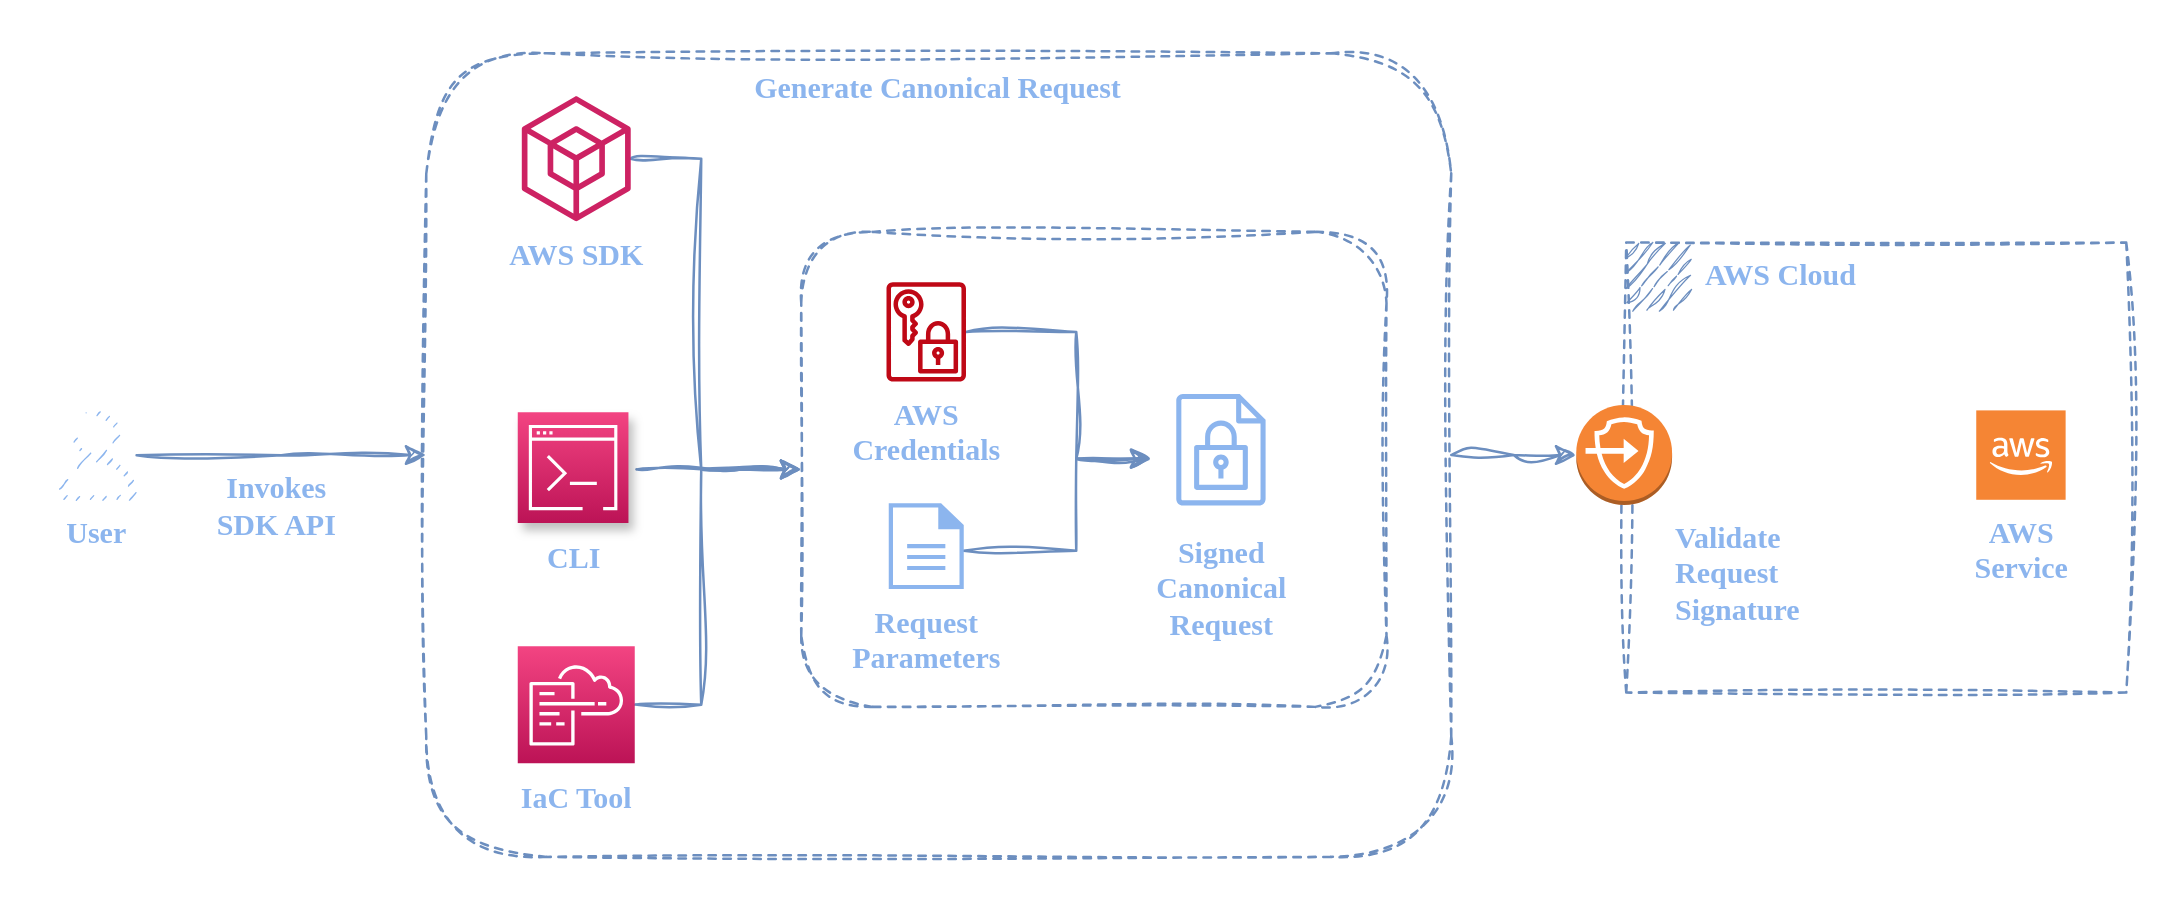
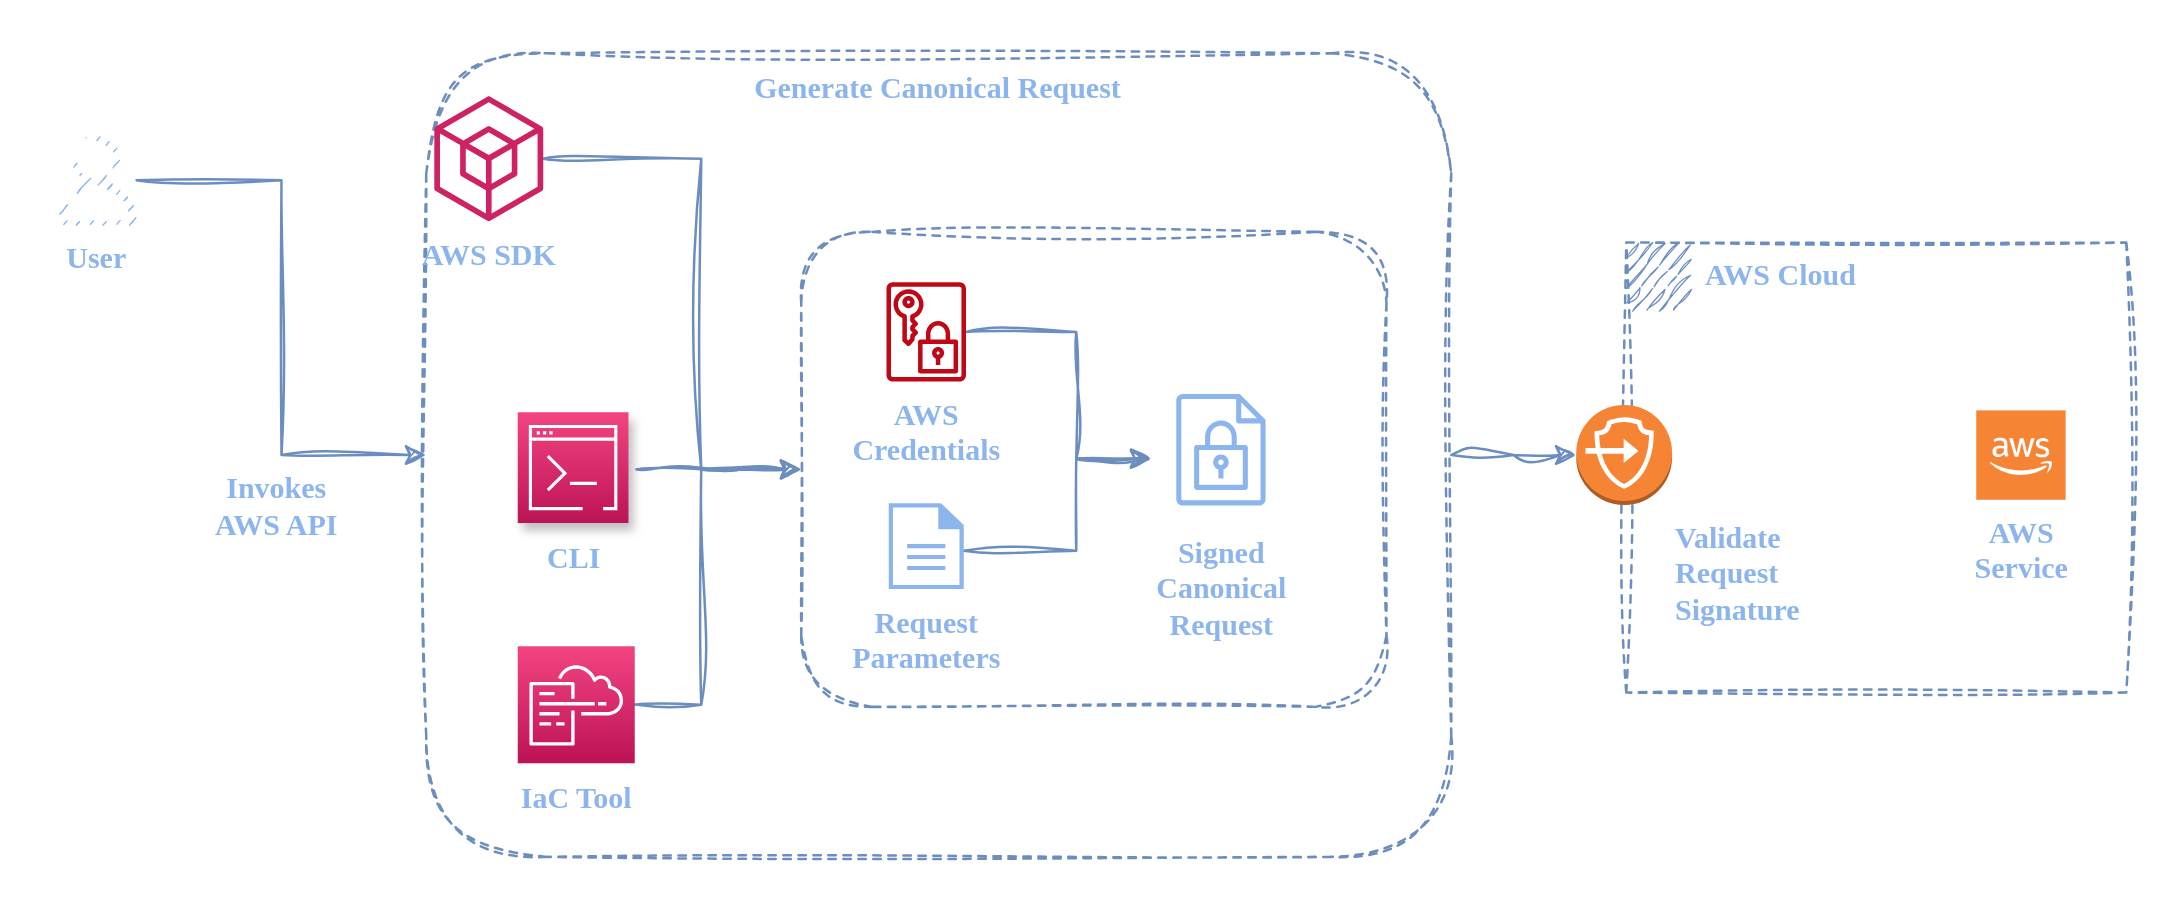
  <mxCell id="0" />
  <mxCell id="1" parent="0" />
  <mxCell id="2" style="edgeStyle=orthogonalEdgeStyle;rounded=0;orthogonalLoop=1;jettySize=auto;html=1;entryX=0;entryY=0.5;entryDx=0;entryDy=0;entryPerimeter=0;sketch=1;curveFitting=1;jiggle=2;fillColor=#dae8fc;strokeColor=#6c8ebf;" parent="1" source="3" target="18" edge="1"><mxGeometry relative="1" as="geometry" /></mxCell>
  <mxCell id="3" value="&lt;b&gt;&lt;font color=&quot;#8cb5ee&quot;&gt;Generate Canonical Request&lt;/font&gt;&lt;/b&gt;" style="rounded=1;whiteSpace=wrap;html=1;fillColor=none;strokeColor=#6c8ebf;sketch=1;curveFitting=1;jiggle=2;verticalAlign=top;fontFamily=Verdana;dashed=1;" parent="1" vertex="1"><mxGeometry x="170" y="20.72" width="410" height="321.43" as="geometry" /></mxCell>
  <mxCell id="4" value="" style="rounded=1;whiteSpace=wrap;html=1;fillColor=none;dashed=1;strokeColor=#6c8ebf;sketch=1;curveFitting=1;jiggle=2;" parent="1" vertex="1"><mxGeometry x="320" y="92.15" width="234.1" height="190" as="geometry" /></mxCell>
  <mxCell id="5" style="edgeStyle=orthogonalEdgeStyle;rounded=0;orthogonalLoop=1;jettySize=auto;html=1;entryX=0;entryY=0.5;entryDx=0;entryDy=0;sketch=1;curveFitting=1;jiggle=2;fillColor=#dae8fc;strokeColor=#6c8ebf;" parent="1" source="6" target="4" edge="1"><mxGeometry relative="1" as="geometry"><Array as="points"><mxPoint x="280" y="62.72" /><mxPoint x="280" y="186.72" /></Array></mxGeometry></mxCell>
- <mxCell id="6" value="&lt;b&gt;&lt;font color=&quot;#8cb5ee&quot;&gt;AWS SDK&lt;/font&gt;&lt;/b&gt;" style="sketch=0;outlineConnect=0;fillColor=#cd2263;strokeColor=#b85450;dashed=0;verticalLabelPosition=bottom;verticalAlign=top;align=center;html=1;fontSize=12;fontStyle=0;aspect=fixed;pointerEvents=1;shape=mxgraph.aws4.external_sdk;fontFamily=Verdana;" parent="1" vertex="1"><mxGeometry x="208.21" y="37.85" width="43.59" height="50" as="geometry" /></mxCell>
+ <mxCell id="6" value="&lt;b&gt;&lt;font color=&quot;#8cb5ee&quot;&gt;AWS SDK&lt;/font&gt;&lt;/b&gt;" style="sketch=0;outlineConnect=0;fillColor=#cd2263;strokeColor=#b85450;dashed=0;verticalLabelPosition=bottom;verticalAlign=top;align=center;html=1;fontSize=12;fontStyle=0;aspect=fixed;pointerEvents=1;shape=mxgraph.aws4.external_sdk;fontFamily=Verdana;" parent="1" vertex="1"><mxGeometry x="173.21" y="37.85" width="43.59" height="50" as="geometry" /></mxCell>
  <mxCell id="7" style="edgeStyle=orthogonalEdgeStyle;rounded=0;orthogonalLoop=1;jettySize=auto;html=1;entryX=0;entryY=0.5;entryDx=0;entryDy=0;sketch=1;curveFitting=1;jiggle=2;fillColor=#dae8fc;strokeColor=#6c8ebf;" parent="1" target="4" edge="1"><mxGeometry relative="1" as="geometry"><mxPoint x="254.1" y="187.15" as="sourcePoint" /></mxGeometry></mxCell>
  <mxCell id="8" style="edgeStyle=orthogonalEdgeStyle;rounded=0;orthogonalLoop=1;jettySize=auto;html=1;exitX=1;exitY=0.5;exitDx=0;exitDy=0;exitPerimeter=0;entryX=0;entryY=0.5;entryDx=0;entryDy=0;sketch=1;curveFitting=1;jiggle=2;fillColor=#dae8fc;strokeColor=#6c8ebf;" parent="1" source="9" target="4" edge="1"><mxGeometry relative="1" as="geometry"><Array as="points"><mxPoint x="280" y="281.72" /><mxPoint x="280" y="186.72" /></Array></mxGeometry></mxCell>
  <mxCell id="9" value="&lt;font color=&quot;#8cb5ee&quot;&gt;&lt;b&gt;IaC Tool&lt;/b&gt;&lt;/font&gt;" style="sketch=0;points=[[0,0,0],[0.25,0,0],[0.5,0,0],[0.75,0,0],[1,0,0],[0,1,0],[0.25,1,0],[0.5,1,0],[0.75,1,0],[1,1,0],[0,0.25,0],[0,0.5,0],[0,0.75,0],[1,0.25,0],[1,0.5,0],[1,0.75,0]];points=[[0,0,0],[0.25,0,0],[0.5,0,0],[0.75,0,0],[1,0,0],[0,1,0],[0.25,1,0],[0.5,1,0],[0.75,1,0],[1,1,0],[0,0.25,0],[0,0.5,0],[0,0.75,0],[1,0.25,0],[1,0.5,0],[1,0.75,0]];outlineConnect=0;fontColor=#232F3E;gradientColor=#F34482;gradientDirection=north;fillColor=#BC1356;strokeColor=#ffffff;dashed=0;verticalLabelPosition=bottom;verticalAlign=top;align=center;html=1;fontSize=12;fontStyle=0;aspect=fixed;shape=mxgraph.aws4.resourceIcon;resIcon=mxgraph.aws4.cloudformation;fontFamily=Verdana;" parent="1" vertex="1"><mxGeometry x="206.6" y="257.85" width="46.8" height="46.8" as="geometry" /></mxCell>
  <mxCell id="10" style="edgeStyle=orthogonalEdgeStyle;rounded=0;orthogonalLoop=1;jettySize=auto;html=1;sketch=1;curveFitting=1;jiggle=2;fillColor=#dae8fc;strokeColor=#6c8ebf;endArrow=open;" parent="1" source="11" target="16" edge="1"><mxGeometry relative="1" as="geometry"><Array as="points"><mxPoint x="430" y="219.72" /><mxPoint x="430" y="182.72" /></Array></mxGeometry></mxCell>
  <mxCell id="11" value="&lt;b&gt;&lt;font color=&quot;#8cb5ee&quot;&gt;Request&lt;br&gt;Parameters&lt;/font&gt;&lt;/b&gt;" style="sketch=0;pointerEvents=1;shadow=0;dashed=0;html=1;strokeColor=none;fillColor=#8CB5EE;labelPosition=center;verticalLabelPosition=bottom;verticalAlign=top;outlineConnect=0;align=center;shape=mxgraph.office.concepts.document;fontFamily=Verdana;" parent="1" vertex="1"><mxGeometry x="355" y="200.72" width="30" height="34.28" as="geometry" /></mxCell>
  <mxCell id="12" value="" style="edgeStyle=orthogonalEdgeStyle;rounded=0;orthogonalLoop=1;jettySize=auto;html=1;sketch=1;curveFitting=1;jiggle=2;fontFamily=Verdana;labelPosition=center;verticalLabelPosition=bottom;align=center;verticalAlign=top;fillColor=#dae8fc;strokeColor=#6c8ebf;labelBackgroundColor=none;" parent="1" source="13" target="3" edge="1"><mxGeometry x="-0.044" y="-3" relative="1" as="geometry"><mxPoint y="1" as="offset" /></mxGeometry></mxCell>
- <mxCell id="13" value="&lt;font color=&quot;#8cb5ee&quot;&gt;&lt;b&gt;User&lt;/b&gt;&lt;/font&gt;" style="sketch=1;outlineConnect=0;fillColor=#8CB5EE;strokeColor=#6c8ebf;dashed=0;verticalLabelPosition=bottom;verticalAlign=top;align=center;html=1;fontSize=12;fontStyle=0;aspect=fixed;pointerEvents=1;shape=mxgraph.aws4.user;curveFitting=1;jiggle=2;fontFamily=Verdana;" parent="1" vertex="1"><mxGeometry x="20" y="163.56" width="35.75" height="35.75" as="geometry" /></mxCell>
+ <mxCell id="13" value="&lt;font color=&quot;#8cb5ee&quot;&gt;&lt;b&gt;User&lt;/b&gt;&lt;/font&gt;" style="sketch=1;outlineConnect=0;fillColor=#8CB5EE;strokeColor=#6c8ebf;dashed=0;verticalLabelPosition=bottom;verticalAlign=top;align=center;html=1;fontSize=12;fontStyle=0;aspect=fixed;pointerEvents=1;shape=mxgraph.aws4.user;curveFitting=1;jiggle=2;fontFamily=Verdana;" parent="1" vertex="1"><mxGeometry x="20" y="53.56" width="35.75" height="35.75" as="geometry" /></mxCell>
  <mxCell id="14" style="edgeStyle=orthogonalEdgeStyle;rounded=0;orthogonalLoop=1;jettySize=auto;html=1;sketch=1;curveFitting=1;jiggle=2;fillColor=#dae8fc;strokeColor=#6c8ebf;" parent="1" source="15" target="16" edge="1"><mxGeometry relative="1" as="geometry"><Array as="points"><mxPoint x="430" y="132" /><mxPoint x="430" y="183" /></Array></mxGeometry></mxCell>
  <mxCell id="15" value="&lt;b&gt;&lt;font color=&quot;#8cb5ee&quot;&gt;AWS&lt;br&gt;Credentials&lt;/font&gt;&lt;/b&gt;" style="sketch=0;outlineConnect=0;fontColor=#232F3E;gradientColor=none;fillColor=#BF0816;strokeColor=none;dashed=0;verticalLabelPosition=bottom;verticalAlign=top;align=center;html=1;fontSize=12;fontStyle=0;aspect=fixed;pointerEvents=1;shape=mxgraph.aws4.data_encryption_key;fontFamily=Verdana;" parent="1" vertex="1"><mxGeometry x="354.1" y="112.15" width="31.79" height="40" as="geometry" /></mxCell>
  <mxCell id="16" value="&lt;b&gt;&lt;font color=&quot;#8cb5ee&quot;&gt;Signed&lt;br&gt;Canonical&lt;br&gt;Request&lt;/font&gt;&lt;/b&gt;" style="sketch=0;outlineConnect=0;fontColor=#232F3E;gradientColor=none;strokeColor=#8CB5EE;fillColor=none;dashed=0;verticalLabelPosition=bottom;verticalAlign=top;align=center;html=1;fontSize=12;fontStyle=0;aspect=fixed;shape=mxgraph.aws4.resourceIcon;resIcon=mxgraph.aws4.encrypted_data;fontFamily=Verdana;" parent="1" vertex="1"><mxGeometry x="460" y="151.4" width="55.75" height="55.75" as="geometry" /></mxCell>
  <mxCell id="17" value="&lt;font color=&quot;#8cb5ee&quot;&gt;&lt;b&gt;AWS Cloud&lt;/b&gt;&lt;/font&gt;" style="sketch=1;outlineConnect=0;html=1;whiteSpace=wrap;fontSize=12;fontStyle=0;shape=mxgraph.aws4.group;grIcon=mxgraph.aws4.group_aws_cloud;strokeColor=#6c8ebf;fillColor=none;verticalAlign=top;align=left;spacingLeft=30;dashed=1;curveFitting=1;jiggle=2;fontFamily=Verdana;" parent="1" vertex="1"><mxGeometry x="650" y="96.43" width="200" height="180" as="geometry" /></mxCell>
  <mxCell id="18" value="&lt;font color=&quot;#8cb5ee&quot;&gt;&lt;b&gt;Validate&lt;br&gt;Request&lt;br&gt;Signature&lt;/b&gt;&lt;/font&gt;" style="outlineConnect=0;dashed=0;verticalLabelPosition=bottom;verticalAlign=top;align=left;html=1;shape=mxgraph.aws3.endpoints;fillColor=#F58534;gradientColor=none;labelPosition=right;fontFamily=Verdana;" parent="1" vertex="1"><mxGeometry x="630" y="161.43" width="38.33" height="40" as="geometry" /></mxCell>
  <mxCell id="19" value="&lt;b&gt;&lt;font color=&quot;#8cb5ee&quot;&gt;AWS&lt;br&gt;Service&lt;/font&gt;&lt;/b&gt;" style="outlineConnect=0;dashed=0;verticalLabelPosition=bottom;verticalAlign=top;align=center;html=1;shape=mxgraph.aws3.cloud_2;fillColor=#F58534;gradientColor=none;fontFamily=Verdana;" parent="1" vertex="1"><mxGeometry x="790" y="163.56" width="35.75" height="35.75" as="geometry" /></mxCell>
- <mxCell id="20" value="&lt;b&gt;Invokes&lt;br&gt;SDK API&lt;/b&gt;" style="text;html=1;align=center;verticalAlign=middle;resizable=0;points=[];autosize=1;strokeColor=none;fillColor=none;fontFamily=Verdana;fontColor=#8CB5EE;" vertex="1" parent="1"><mxGeometry x="70" y="182.15" width="80" height="40" as="geometry" /></mxCell>
+ <mxCell id="20" value="&lt;b&gt;Invokes&lt;br&gt;AWS API&lt;/b&gt;" style="text;html=1;align=center;verticalAlign=middle;resizable=0;points=[];autosize=1;strokeColor=none;fillColor=none;fontFamily=Verdana;fontColor=#8CB5EE;" vertex="1" parent="1"><mxGeometry x="70" y="182.15" width="80" height="40" as="geometry" /></mxCell>
  <mxCell id="21" value="&lt;b&gt;&lt;font color=&quot;#8cb5ee&quot;&gt;CLI&lt;/font&gt;&lt;/b&gt;" style="sketch=0;points=[[0,0,0],[0.25,0,0],[0.5,0,0],[0.75,0,0],[1,0,0],[0,1,0],[0.25,1,0],[0.5,1,0],[0.75,1,0],[1,1,0],[0,0.25,0],[0,0.5,0],[0,0.75,0],[1,0.25,0],[1,0.5,0],[1,0.75,0]];points=[[0,0,0],[0.25,0,0],[0.5,0,0],[0.75,0,0],[1,0,0],[0,1,0],[0.25,1,0],[0.5,1,0],[0.75,1,0],[1,1,0],[0,0.25,0],[0,0.5,0],[0,0.75,0],[1,0.25,0],[1,0.5,0],[1,0.75,0]];outlineConnect=0;fontColor=#232F3E;gradientColor=#F34482;gradientDirection=north;fillColor=#BC1356;strokeColor=#ffffff;dashed=0;verticalLabelPosition=bottom;verticalAlign=top;align=center;html=1;fontSize=12;fontStyle=0;aspect=fixed;shape=mxgraph.aws4.resourceIcon;resIcon=mxgraph.aws4.command_line_interface;shadow=1;labelBackgroundColor=none;fontFamily=Verdana;" vertex="1" parent="1"><mxGeometry x="206.6" y="164.29" width="44.28" height="44.28" as="geometry" /></mxCell>
